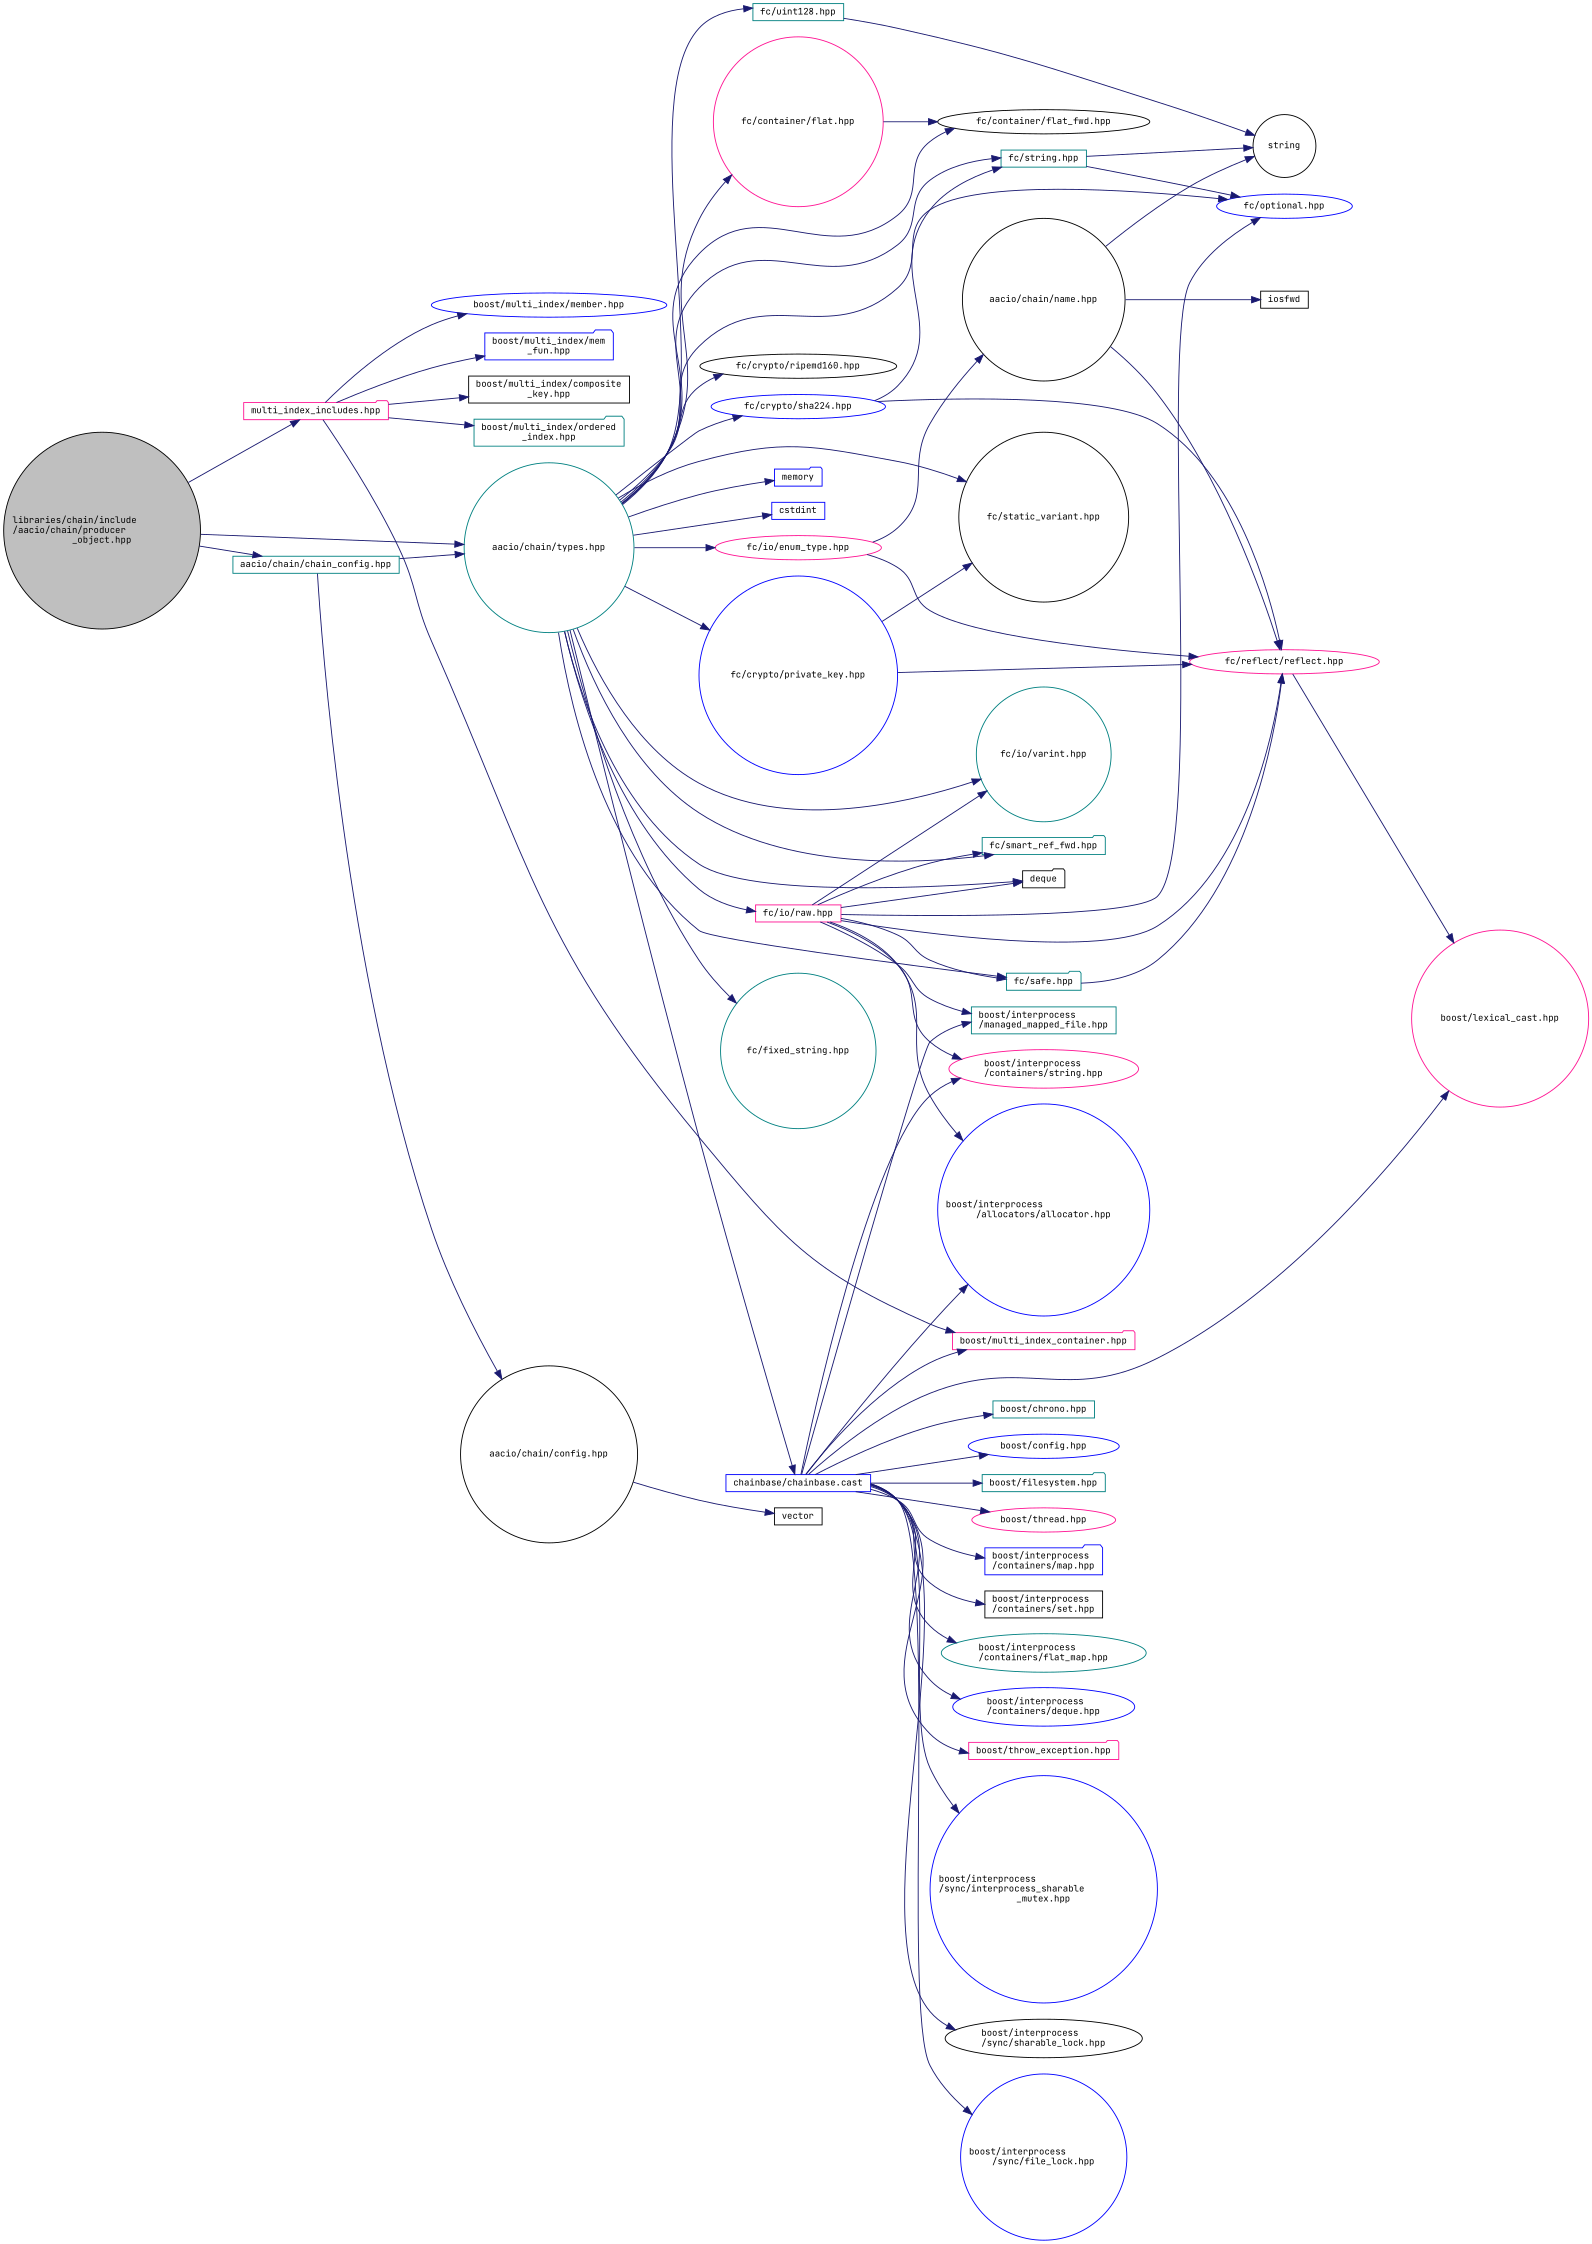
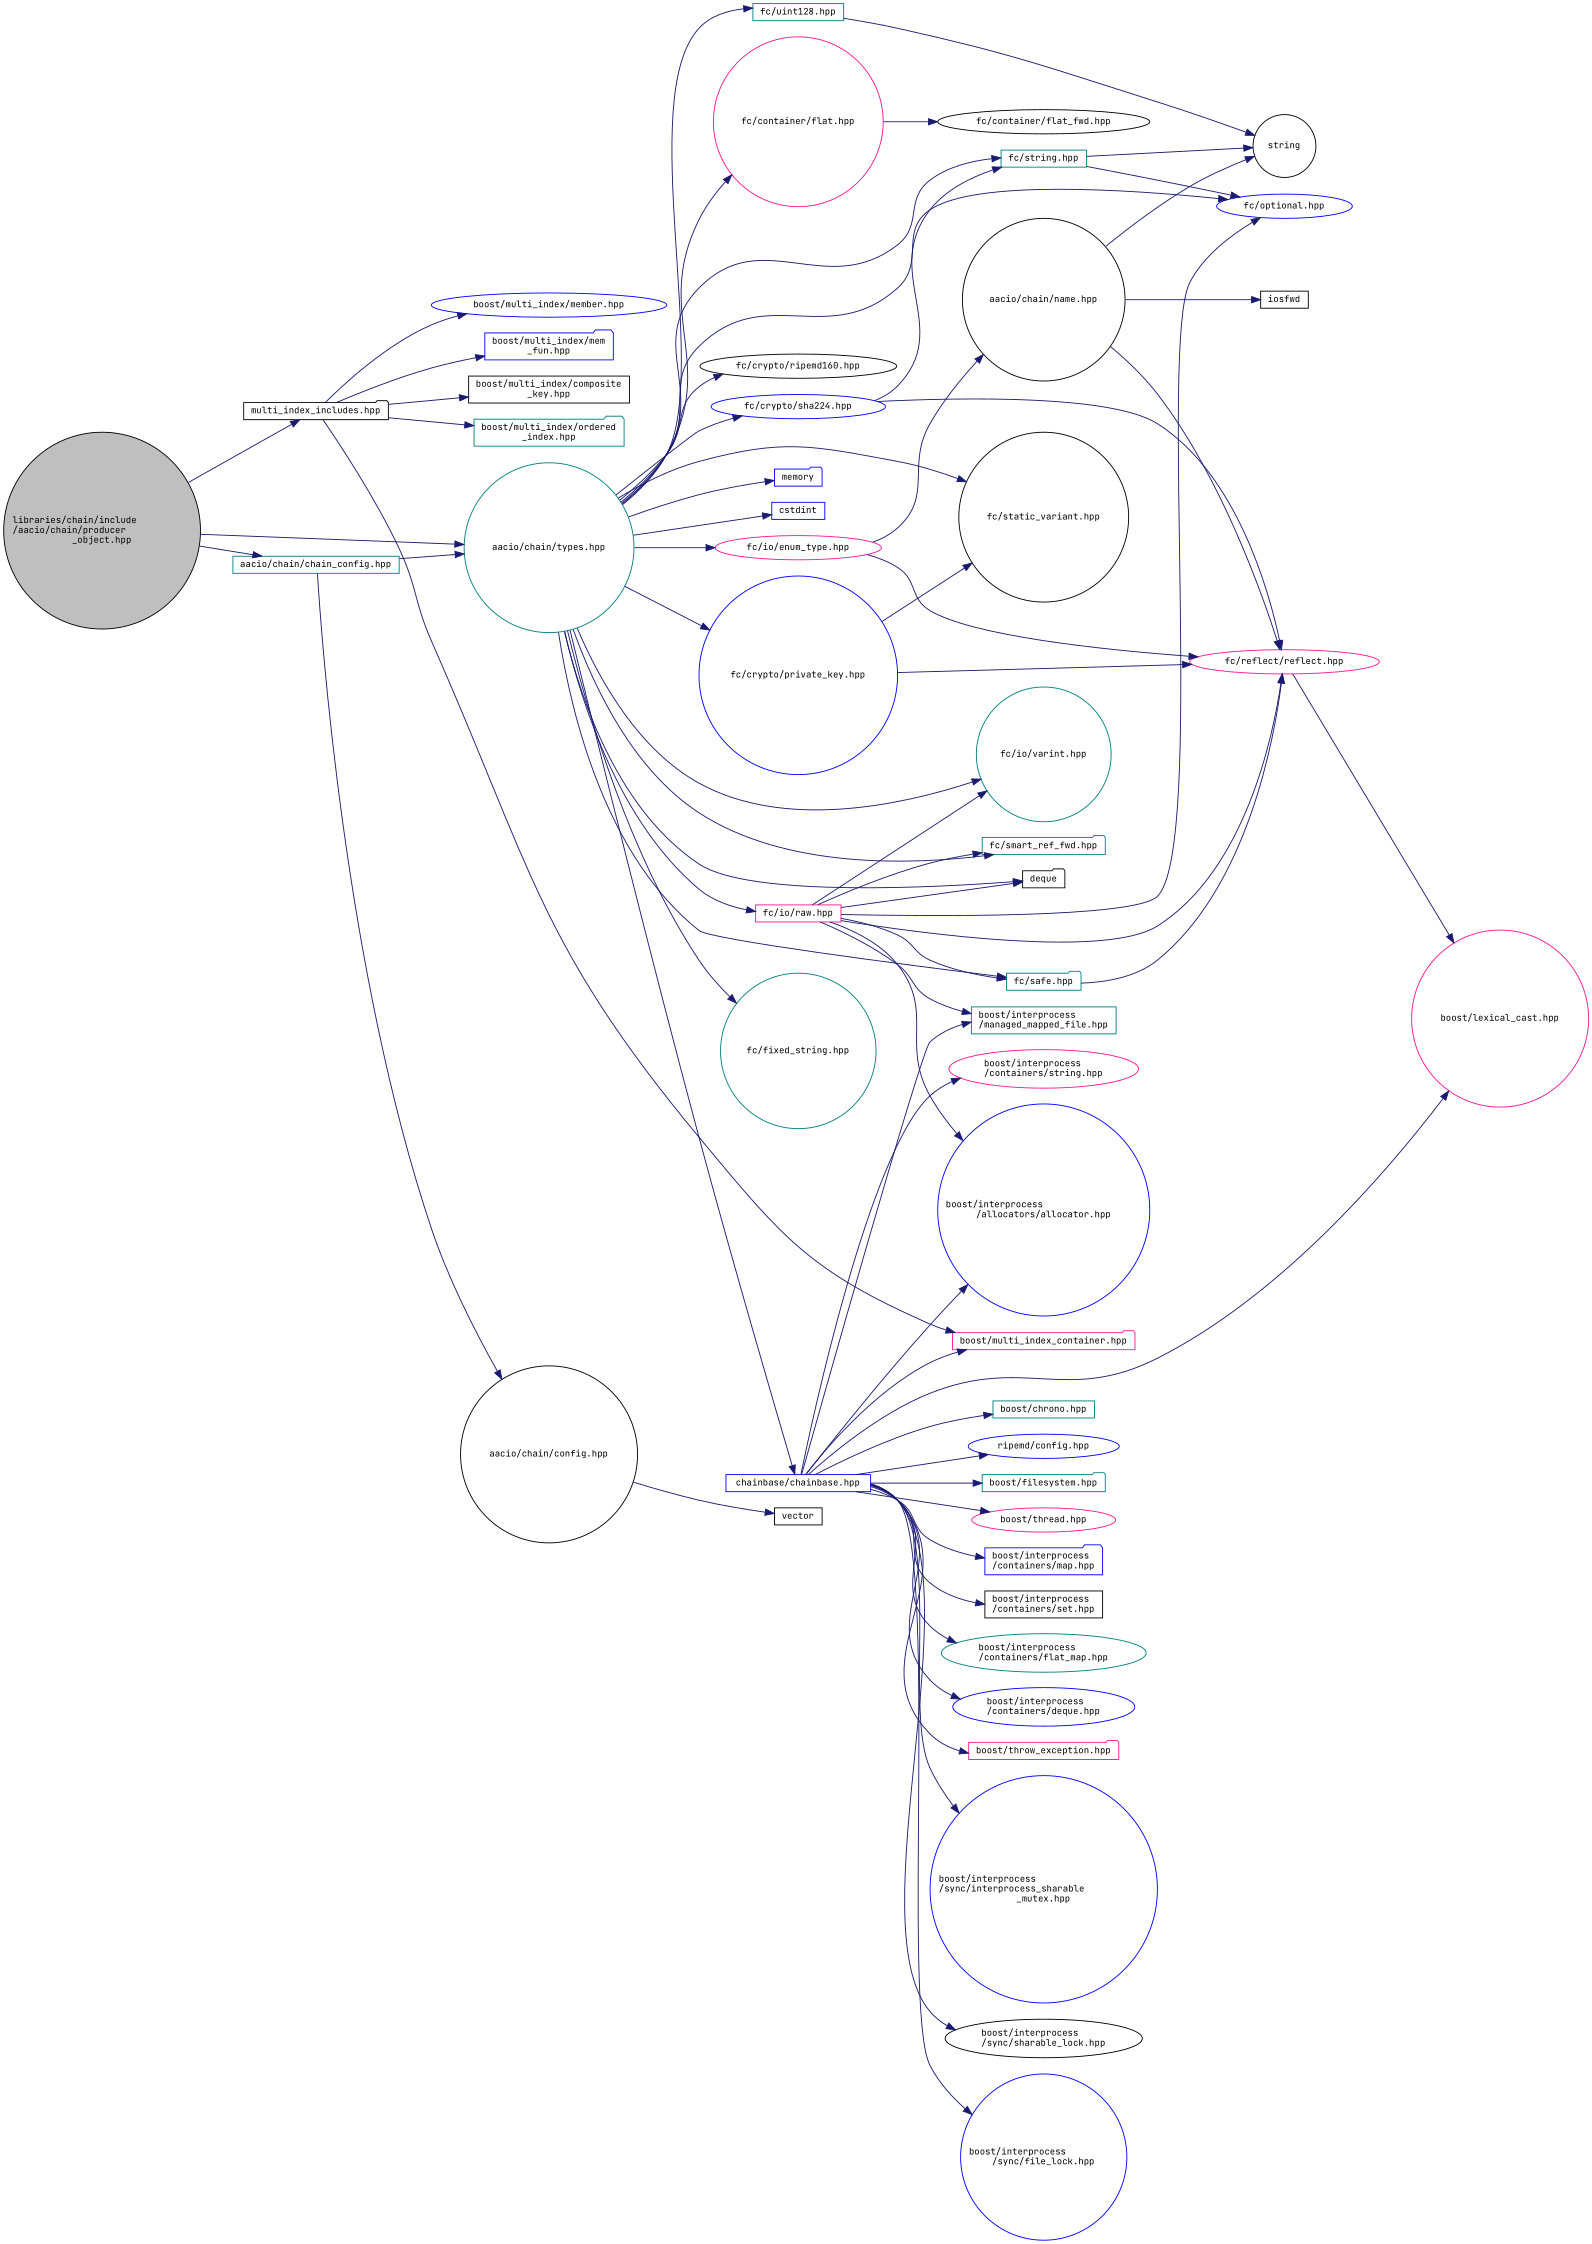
  digraph {
    fontname="JetBrains Mono"
    rankdir=LR
    node [color=black fillcolor=white fontname="JetBrains Mono" fontsize=10 shape=circle style=filled]
    edge [color=midnightblue fontname="JetBrains Mono" fontsize=10 labelfontname=Helvetica labelfontsize=10 style=solid]
    n1 [fillcolor=grey75 fontcolor=black height=0.2 label="libraries/chain/include\l/aacio/chain/producer\l_object.hpp" width=0.4]
    n2 [color=teal height=0.2 label="aacio/chain/types.hpp" width=0.4]
    n3 [color=teal height=0.2 label="aacio/chain/chain_config.hpp" shape=box width=0.4]
-   n4 [color=deeppink height=0.2 label="multi_index_includes.hpp" shape=folder width=0.4]
-   n5 [color=blue height=0.2 label="chainbase/chainbase.cast" shape=box width=0.4]
+   n4 [height=0.2 label="multi_index_includes.hpp" shape=folder width=0.4]
+   n5 [color=blue height=0.2 label="chainbase/chainbase.hpp" shape=box width=0.4]
    n6 [height=0.2 label="fc/container/flat_fwd.hpp" shape=ellipse width=0.4]
    n7 [color=teal height=0.2 label="fc/io/varint.hpp" width=0.4]
    n8 [color=deeppink height=0.2 label="fc/io/enum_type.hpp" shape=ellipse width=0.4]
    n9 [color=blue height=0.2 label="fc/crypto/sha224.hpp" shape=ellipse width=0.4]
    n10 [color=teal height=0.2 label="fc/string.hpp" shape=box width=0.4]
    n11 [color=blue height=0.2 label="fc/optional.hpp" shape=ellipse width=0.4]
    n12 [color=teal height=0.2 label="fc/safe.hpp" shape=folder width=0.4]
    n13 [color=deeppink height=0.2 label="fc/container/flat.hpp" width=0.4]
    n14 [color=deeppink height=0.2 label="fc/io/raw.hpp" shape=box width=0.4]
    n15 [color=teal height=0.2 label="fc/smart_ref_fwd.hpp" shape=folder width=0.4]
    n16 [height=0.2 label=deque shape=folder width=0.4]
    n17 [color=teal height=0.2 label="fc/uint128.hpp" shape=box width=0.4]
    n18 [height=0.2 label="fc/static_variant.hpp" width=0.4]
    n19 [height=0.2 label="fc/crypto/ripemd160.hpp" shape=ellipse width=0.4]
    n20 [color=teal height=0.2 label="fc/fixed_string.hpp" width=0.4]
    n21 [color=blue height=0.2 label="fc/crypto/private_key.hpp" width=0.4]
    n22 [color=blue height=0.2 label=memory shape=folder width=0.4]
    n23 [color=blue height=0.2 label=cstdint shape=box width=0.4]
    n24 [height=0.2 label="aacio/chain/config.hpp" width=0.4]
    n25 [color=deeppink height=0.2 label="boost/multi_index_container.hpp" shape=folder width=0.4]
    n26 [color=blue height=0.2 label="boost/multi_index/member.hpp" shape=ellipse width=0.4]
    n27 [color=blue height=0.2 label="boost/multi_index/mem\l_fun.hpp" shape=folder width=0.4]
    n28 [height=0.2 label="boost/multi_index/composite\l_key.hpp" shape=box width=0.4]
    n29 [color=teal height=0.2 label="boost/multi_index/ordered\l_index.hpp" shape=folder width=0.4]
    n30 [height=0.2 label="aacio/chain/name.hpp" width=0.4]
    n31 [height=0.2 label=string width=0.4]
    n32 [color=deeppink height=0.2 label="fc/reflect/reflect.hpp" shape=ellipse width=0.4]
    n33 [height=0.2 label=iosfwd shape=box width=0.4]
    n34 [color=deeppink height=0.2 label="boost/lexical_cast.hpp" width=0.4]
    n35 [color=teal height=0.2 label="boost/interprocess\l/managed_mapped_file.hpp" shape=box width=0.4]
    n36 [color=blue height=0.2 label="boost/interprocess\l/containers/map.hpp" shape=folder width=0.4]
    n37 [height=0.2 label="boost/interprocess\l/containers/set.hpp" shape=box width=0.4]
    n38 [color=teal height=0.2 label="boost/interprocess\l/containers/flat_map.hpp" shape=ellipse width=0.4]
    n39 [color=blue height=0.2 label="boost/interprocess\l/containers/deque.hpp" shape=ellipse width=0.4]
    n40 [color=deeppink height=0.2 label="boost/interprocess\l/containers/string.hpp" shape=ellipse width=0.4]
    n41 [color=blue height=0.2 label="boost/interprocess\l/allocators/allocator.hpp" width=0.4]
    n42 [color=blue height=0.2 label="boost/interprocess\l/sync/interprocess_sharable\l_mutex.hpp" width=0.4]
    n43 [height=0.2 label="boost/interprocess\l/sync/sharable_lock.hpp" shape=ellipse width=0.4]
    n44 [color=blue height=0.2 label="boost/interprocess\l/sync/file_lock.hpp" width=0.4]
    n45 [color=teal height=0.2 label="boost/chrono.hpp" shape=box width=0.4]
-   n46 [color=blue height=0.2 label="boost/config.hpp" shape=ellipse width=0.4]
+   n46 [color=blue height=0.2 label="ripemd/config.hpp" shape=ellipse width=0.4]
    n47 [color=teal height=0.2 label="boost/filesystem.hpp" shape=folder width=0.4]
    n48 [color=deeppink height=0.2 label="boost/thread.hpp" shape=ellipse width=0.4]
    n49 [color=deeppink height=0.2 label="boost/throw_exception.hpp" shape=folder width=0.4]
    n50 [height=0.2 label=vector shape=box width=0.4]
    n1 -> n2
    n1 -> n3
    n1 -> n4
    n2 -> n5
-   n2 -> n6
    n2 -> n7
    n2 -> n8
    n2 -> n9
    n2 -> n10
    n2 -> n11
    n2 -> n12
    n2 -> n13
    n2 -> n14
    n2 -> n15
    n2 -> n16
    n2 -> n17
    n2 -> n18
    n2 -> n19
    n2 -> n20
    n2 -> n21
    n2 -> n22
    n2 -> n23
    n3 -> n2
    n3 -> n24
    n4 -> n25
    n4 -> n26
    n4 -> n27
    n4 -> n28
    n4 -> n29
    n5 -> n25
    n5 -> n34
    n5 -> n35
    n5 -> n36
    n5 -> n37
    n5 -> n38
    n5 -> n39
    n5 -> n40
    n5 -> n41
    n5 -> n42
    n5 -> n43
    n5 -> n44
    n5 -> n45
    n5 -> n46
    n5 -> n47
    n5 -> n48
    n5 -> n49
    n8 -> n30
    n8 -> n32
    n9 -> n10
    n9 -> n32
    n10 -> n11
    n10 -> n31
    n12 -> n32
    n13 -> n6
    n14 -> n7
    n14 -> n11
    n14 -> n12
    n14 -> n15
    n14 -> n16
    n14 -> n32
    n14 -> n35
-   n14 -> n40
    n14 -> n41
    n17 -> n31
    n21 -> n18
    n21 -> n32
    n24 -> n50
    n30 -> n31
    n30 -> n32
    n30 -> n33
    n32 -> n34
  }
